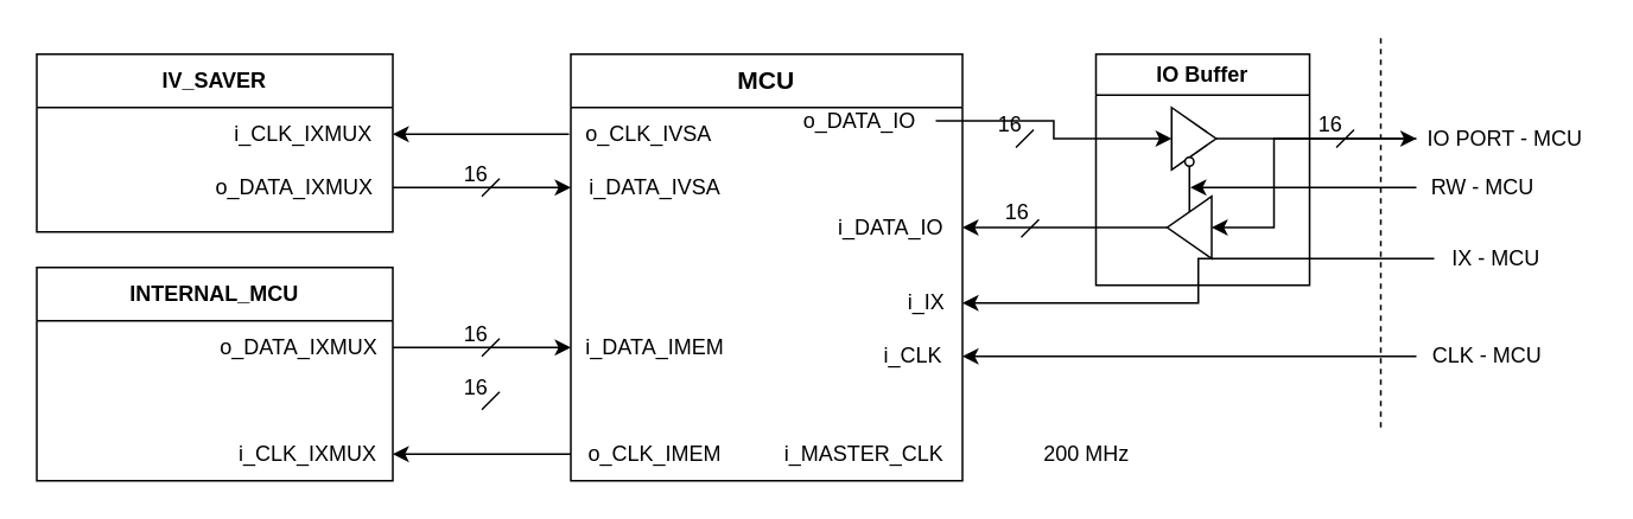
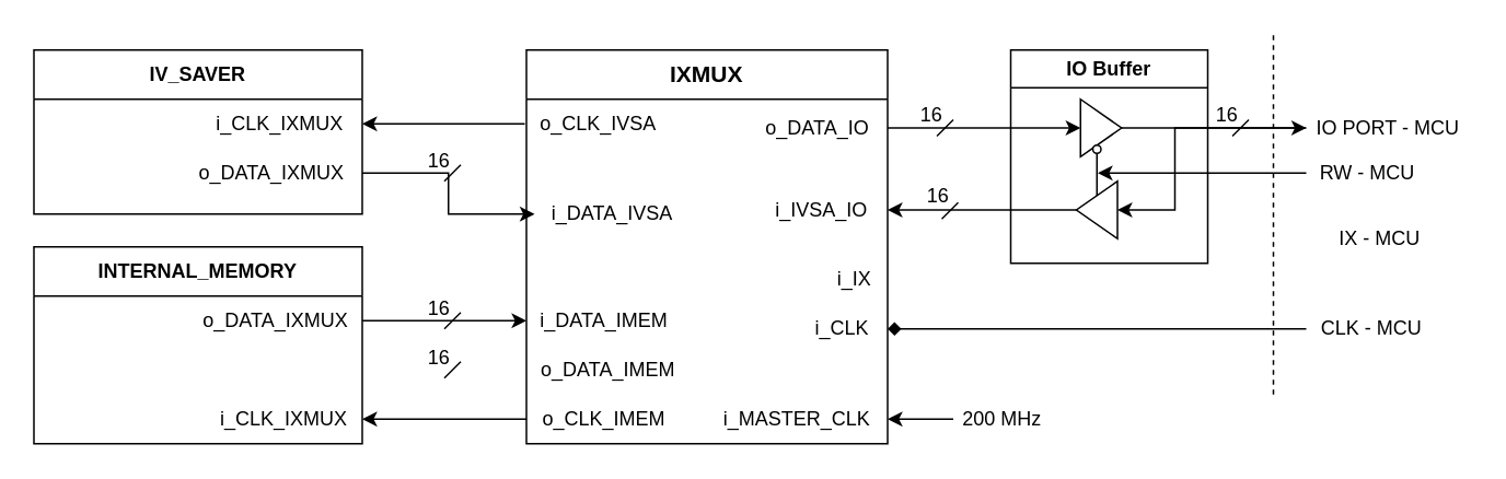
  <mxCell id="0" />
  <mxCell id="1" parent="0" />
- <mxCell id="2" value="&lt;font style=&quot;font-size: 14px;&quot;&gt;MCU&lt;/font&gt;" style="swimlane;whiteSpace=wrap;html=1;startSize=30;" vertex="1" parent="1"><mxGeometry x="320" y="30" width="220" height="240" as="geometry" /></mxCell>
- <mxCell id="3" value="i_DATA_IO" style="text;html=1;align=center;verticalAlign=middle;whiteSpace=wrap;rounded=0;" vertex="1" parent="2"><mxGeometry x="140" y="82.5" width="80" height="30" as="geometry" /></mxCell>
+ <mxCell id="2" value="&lt;font style=&quot;font-size: 14px;&quot;&gt;IXMUX&lt;/font&gt;" style="swimlane;whiteSpace=wrap;html=1;startSize=30;" vertex="1" parent="1"><mxGeometry x="320" y="30" width="220" height="240" as="geometry" /></mxCell>
+ <mxCell id="3" value="i_IVSA_IO" style="text;html=1;align=center;verticalAlign=middle;whiteSpace=wrap;rounded=0;" vertex="1" parent="2"><mxGeometry x="140" y="82.5" width="80" height="30" as="geometry" /></mxCell>
  <mxCell id="4" value="i_MASTER_CLK" style="text;html=1;align=center;verticalAlign=middle;whiteSpace=wrap;rounded=0;" vertex="1" parent="2"><mxGeometry x="110" y="210" width="110" height="30" as="geometry" /></mxCell>
  <mxCell id="5" value="o_CLK_IMEM" style="text;html=1;align=center;verticalAlign=middle;whiteSpace=wrap;rounded=0;" vertex="1" parent="2"><mxGeometry y="210" width="95" height="30" as="geometry" /></mxCell>
  <mxCell id="6" value="i_DATA_IMEM" style="text;html=1;align=center;verticalAlign=middle;whiteSpace=wrap;rounded=0;" vertex="1" parent="2"><mxGeometry y="150" width="95" height="30" as="geometry" /></mxCell>
+ <mxCell id="7" value="o_DATA_IMEM" style="text;html=1;align=center;verticalAlign=middle;whiteSpace=wrap;rounded=0;" vertex="1" parent="2"><mxGeometry y="180" width="100" height="30" as="geometry" /></mxCell>
  <mxCell id="8" value="o_CLK_IVSA" style="text;html=1;align=center;verticalAlign=middle;whiteSpace=wrap;rounded=0;" vertex="1" parent="2"><mxGeometry x="-1" y="30" width="90" height="30" as="geometry" /></mxCell>
- <mxCell id="9" value="i_DATA_IVSA" style="text;html=1;align=center;verticalAlign=middle;whiteSpace=wrap;rounded=0;" vertex="1" parent="2"><mxGeometry y="60" width="95" height="30" as="geometry" /></mxCell>
- <mxCell id="10" value="o_DATA_IO" style="text;html=1;align=center;verticalAlign=middle;whiteSpace=wrap;rounded=0;" vertex="1" parent="2"><mxGeometry x="120" y="22.5" width="85" height="30" as="geometry" /></mxCell>
+ <mxCell id="9" value="i_DATA_IVSA" style="text;html=1;align=center;verticalAlign=middle;whiteSpace=wrap;rounded=0;" vertex="1" parent="2"><mxGeometry x="5" y="85" width="95" height="30" as="geometry" /></mxCell>
+ <mxCell id="10" value="o_DATA_IO" style="text;html=1;align=center;verticalAlign=middle;whiteSpace=wrap;rounded=0;" vertex="1" parent="2"><mxGeometry x="135" y="32.5" width="85" height="30" as="geometry" /></mxCell>
  <mxCell id="11" value="i_IX" style="text;html=1;align=center;verticalAlign=middle;whiteSpace=wrap;rounded=0;" vertex="1" parent="2"><mxGeometry x="180" y="125" width="40" height="30" as="geometry" /></mxCell>
  <mxCell id="12" value="i_CLK" style="text;html=1;align=center;verticalAlign=middle;whiteSpace=wrap;rounded=0;" vertex="1" parent="2"><mxGeometry x="165" y="155" width="55" height="30" as="geometry" /></mxCell>
  <mxCell id="13" value="IV_SAVER" style="swimlane;whiteSpace=wrap;html=1;startSize=30;" vertex="1" parent="1"><mxGeometry x="20" y="30" width="200" height="100" as="geometry" /></mxCell>
  <mxCell id="14" value="i_CLK_IXMUX" style="text;html=1;align=center;verticalAlign=middle;whiteSpace=wrap;rounded=0;" vertex="1" parent="13"><mxGeometry x="100" y="30" width="100" height="30" as="geometry" /></mxCell>
  <mxCell id="15" value="o_DATA_IXMUX" style="text;html=1;align=center;verticalAlign=middle;whiteSpace=wrap;rounded=0;" vertex="1" parent="13"><mxGeometry x="90" y="60" width="110" height="30" as="geometry" /></mxCell>
- <mxCell id="16" value="INTERNAL_MCU" style="swimlane;whiteSpace=wrap;html=1;startSize=30;" vertex="1" parent="1"><mxGeometry x="20" y="150" width="200" height="120" as="geometry" /></mxCell>
+ <mxCell id="16" value="INTERNAL_MEMORY" style="swimlane;whiteSpace=wrap;html=1;startSize=30;" vertex="1" parent="1"><mxGeometry x="20" y="150" width="200" height="120" as="geometry" /></mxCell>
  <mxCell id="17" value="i_CLK_IXMUX" style="text;html=1;align=center;verticalAlign=middle;whiteSpace=wrap;rounded=0;" vertex="1" parent="16"><mxGeometry x="105" y="90" width="95" height="30" as="geometry" /></mxCell>
  <mxCell id="18" value="o_DATA_IXMUX" style="text;html=1;align=center;verticalAlign=middle;whiteSpace=wrap;rounded=0;" vertex="1" parent="16"><mxGeometry x="95" y="30" width="105" height="30" as="geometry" /></mxCell>
  <mxCell id="19" style="edgeStyle=orthogonalEdgeStyle;rounded=0;orthogonalLoop=1;jettySize=auto;html=1;" edge="1" parent="1" source="18" target="6"><mxGeometry relative="1" as="geometry" /></mxCell>
  <mxCell id="20" style="edgeStyle=orthogonalEdgeStyle;rounded=0;orthogonalLoop=1;jettySize=auto;html=1;" edge="1" parent="1" source="5" target="17"><mxGeometry relative="1" as="geometry" /></mxCell>
  <mxCell id="21" style="edgeStyle=orthogonalEdgeStyle;rounded=0;orthogonalLoop=1;jettySize=auto;html=1;" edge="1" parent="1" source="8" target="14"><mxGeometry relative="1" as="geometry" /></mxCell>
  <mxCell id="22" style="edgeStyle=orthogonalEdgeStyle;rounded=0;orthogonalLoop=1;jettySize=auto;html=1;" edge="1" parent="1" source="15" target="9"><mxGeometry relative="1" as="geometry" /></mxCell>
+ <mxCell id="23" style="edgeStyle=orthogonalEdgeStyle;rounded=0;orthogonalLoop=1;jettySize=auto;html=1;" edge="1" parent="1" source="24" target="4"><mxGeometry relative="1" as="geometry" /></mxCell>
  <mxCell id="24" value="200 MHz" style="text;html=1;align=center;verticalAlign=middle;whiteSpace=wrap;rounded=0;" vertex="1" parent="1"><mxGeometry x="580" y="240" width="60" height="30" as="geometry" /></mxCell>
  <mxCell id="25" value="IO Buffer" style="swimlane;whiteSpace=wrap;html=1;" vertex="1" parent="1"><mxGeometry x="615" y="30" width="120" height="130" as="geometry" /></mxCell>
  <mxCell id="26" value="" style="triangle;whiteSpace=wrap;html=1;" vertex="1" parent="25"><mxGeometry x="42.5" y="30" width="25" height="35" as="geometry" /></mxCell>
  <mxCell id="27" value="" style="triangle;whiteSpace=wrap;html=1;direction=west;" vertex="1" parent="25"><mxGeometry x="40" y="80" width="25" height="35" as="geometry" /></mxCell>
  <mxCell id="28" style="edgeStyle=orthogonalEdgeStyle;rounded=0;orthogonalLoop=1;jettySize=auto;html=1;entryX=0.5;entryY=1;entryDx=0;entryDy=0;endArrow=none;endFill=0;" edge="1" parent="25" source="29" target="27"><mxGeometry relative="1" as="geometry" /></mxCell>
  <mxCell id="29" value="" style="ellipse;whiteSpace=wrap;html=1;aspect=fixed;" vertex="1" parent="25"><mxGeometry x="50" y="58" width="5" height="5" as="geometry" /></mxCell>
  <mxCell id="30" style="edgeStyle=orthogonalEdgeStyle;rounded=0;orthogonalLoop=1;jettySize=auto;html=1;" edge="1" parent="1" source="27" target="3"><mxGeometry relative="1" as="geometry" /></mxCell>
  <mxCell id="31" style="edgeStyle=orthogonalEdgeStyle;rounded=0;orthogonalLoop=1;jettySize=auto;html=1;" edge="1" parent="1" source="10" target="26"><mxGeometry relative="1" as="geometry" /></mxCell>
  <mxCell id="32" style="edgeStyle=orthogonalEdgeStyle;rounded=0;orthogonalLoop=1;jettySize=auto;html=1;entryX=0;entryY=0.5;entryDx=0;entryDy=0;" edge="1" parent="1" source="33" target="27"><mxGeometry relative="1" as="geometry"><Array as="points"><mxPoint x="715" y="78" /><mxPoint x="715" y="128" /></Array></mxGeometry></mxCell>
  <mxCell id="33" value="IO PORT - MCU" style="text;html=1;align=center;verticalAlign=middle;whiteSpace=wrap;rounded=0;" vertex="1" parent="1"><mxGeometry x="795" y="62.5" width="100" height="30" as="geometry" /></mxCell>
  <mxCell id="34" style="edgeStyle=orthogonalEdgeStyle;rounded=0;orthogonalLoop=1;jettySize=auto;html=1;" edge="1" parent="1" source="26" target="33"><mxGeometry relative="1" as="geometry" /></mxCell>
  <mxCell id="35" style="edgeStyle=orthogonalEdgeStyle;rounded=0;orthogonalLoop=1;jettySize=auto;html=1;" edge="1" parent="1" source="36"><mxGeometry relative="1" as="geometry"><mxPoint x="668" y="105" as="targetPoint" /></mxGeometry></mxCell>
  <mxCell id="36" value="RW - MCU" style="text;html=1;align=center;verticalAlign=middle;whiteSpace=wrap;rounded=0;" vertex="1" parent="1"><mxGeometry x="795" y="90" width="75" height="30" as="geometry" /></mxCell>
- <mxCell id="37" style="edgeStyle=orthogonalEdgeStyle;rounded=0;orthogonalLoop=1;jettySize=auto;html=1;" edge="1" parent="1" source="38" target="11"><mxGeometry relative="1" as="geometry" /></mxCell>
  <mxCell id="38" value="IX - MCU" style="text;html=1;align=center;verticalAlign=middle;whiteSpace=wrap;rounded=0;" vertex="1" parent="1"><mxGeometry x="805" y="130" width="70" height="30" as="geometry" /></mxCell>
- <mxCell id="39" style="edgeStyle=orthogonalEdgeStyle;rounded=0;orthogonalLoop=1;jettySize=auto;html=1;" edge="1" parent="1" source="40" target="12"><mxGeometry relative="1" as="geometry" /></mxCell>
+ <mxCell id="39" style="edgeStyle=orthogonalEdgeStyle;rounded=0;orthogonalLoop=1;jettySize=auto;html=1;endArrow=diamond;" edge="1" parent="1" source="40" target="12"><mxGeometry relative="1" as="geometry" /></mxCell>
  <mxCell id="40" value="CLK - MCU" style="text;html=1;align=center;verticalAlign=middle;whiteSpace=wrap;rounded=0;" vertex="1" parent="1"><mxGeometry x="795" y="185" width="80" height="30" as="geometry" /></mxCell>
  <mxCell id="41" value="" style="endArrow=none;dashed=1;html=1;rounded=0;" edge="1" parent="1"><mxGeometry width="50" height="50" relative="1" as="geometry"><mxPoint x="775" y="240" as="sourcePoint" /><mxPoint x="775" y="20" as="targetPoint" /></mxGeometry></mxCell>
  <mxCell id="42" value="" style="endArrow=none;html=1;rounded=0;" edge="1" parent="1"><mxGeometry width="50" height="50" relative="1" as="geometry"><mxPoint x="573" y="133" as="sourcePoint" /><mxPoint x="583" y="123" as="targetPoint" /></mxGeometry></mxCell>
  <mxCell id="43" value="" style="endArrow=none;html=1;rounded=0;" edge="1" parent="1"><mxGeometry width="50" height="50" relative="1" as="geometry"><mxPoint x="570" y="82.5" as="sourcePoint" /><mxPoint x="580" y="72.5" as="targetPoint" /></mxGeometry></mxCell>
  <mxCell id="44" value="" style="endArrow=none;html=1;rounded=0;" edge="1" parent="1"><mxGeometry width="50" height="50" relative="1" as="geometry"><mxPoint x="750" y="82.5" as="sourcePoint" /><mxPoint x="760" y="72.5" as="targetPoint" /></mxGeometry></mxCell>
  <mxCell id="45" value="1&lt;span style=&quot;background-color: initial;&quot;&gt;6&lt;/span&gt;" style="text;html=1;align=center;verticalAlign=middle;whiteSpace=wrap;rounded=0;" vertex="1" parent="1"><mxGeometry x="558" y="62.5" width="18" height="15" as="geometry" /></mxCell>
  <mxCell id="46" value="1&lt;span style=&quot;background-color: initial;&quot;&gt;6&lt;/span&gt;" style="text;html=1;align=center;verticalAlign=middle;whiteSpace=wrap;rounded=0;" vertex="1" parent="1"><mxGeometry x="562" y="111" width="18" height="15" as="geometry" /></mxCell>
  <mxCell id="47" value="1&lt;span style=&quot;background-color: initial;&quot;&gt;6&lt;/span&gt;" style="text;html=1;align=center;verticalAlign=middle;whiteSpace=wrap;rounded=0;" vertex="1" parent="1"><mxGeometry x="738" y="62.5" width="18" height="15" as="geometry" /></mxCell>
  <mxCell id="48" value="" style="endArrow=none;html=1;rounded=0;" edge="1" parent="1"><mxGeometry width="50" height="50" relative="1" as="geometry"><mxPoint x="270" y="110" as="sourcePoint" /><mxPoint x="280" y="100" as="targetPoint" /></mxGeometry></mxCell>
  <mxCell id="49" value="1&lt;span style=&quot;background-color: initial;&quot;&gt;6&lt;/span&gt;" style="text;html=1;align=center;verticalAlign=middle;whiteSpace=wrap;rounded=0;" vertex="1" parent="1"><mxGeometry x="258" y="90" width="18" height="15" as="geometry" /></mxCell>
  <mxCell id="50" value="" style="endArrow=none;html=1;rounded=0;" edge="1" parent="1"><mxGeometry width="50" height="50" relative="1" as="geometry"><mxPoint x="270" y="200" as="sourcePoint" /><mxPoint x="280" y="190" as="targetPoint" /></mxGeometry></mxCell>
  <mxCell id="51" value="1&lt;span style=&quot;background-color: initial;&quot;&gt;6&lt;/span&gt;" style="text;html=1;align=center;verticalAlign=middle;whiteSpace=wrap;rounded=0;" vertex="1" parent="1"><mxGeometry x="258" y="180" width="18" height="15" as="geometry" /></mxCell>
  <mxCell id="52" value="" style="endArrow=none;html=1;rounded=0;" edge="1" parent="1"><mxGeometry width="50" height="50" relative="1" as="geometry"><mxPoint x="270" y="230" as="sourcePoint" /><mxPoint x="280" y="220" as="targetPoint" /></mxGeometry></mxCell>
  <mxCell id="53" value="1&lt;span style=&quot;background-color: initial;&quot;&gt;6&lt;/span&gt;" style="text;html=1;align=center;verticalAlign=middle;whiteSpace=wrap;rounded=0;" vertex="1" parent="1"><mxGeometry x="258" y="210" width="18" height="15" as="geometry" /></mxCell>
